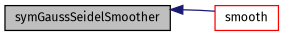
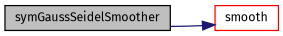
  digraph {
    rankdir=LR
    fontname="Fira Sans"
    node [fontname="Fira Sans" fontsize=10 shape=record]
    n1 [color=black fillcolor=grey75 fontcolor=black height=0.2 label=symGaussSeidelSmoother style=filled width=0.4]
    n2 [color=red height=0.2 label=smooth width=0.4]
-   n2 -> n1 [color=midnightblue fontname="Fira Sans" fontsize=10 labelfontname=Helvetica labelfontsize=10 style=solid]
+   n1 -> n2 [color=midnightblue fontname="Fira Sans" fontsize=10 labelfontname=Helvetica labelfontsize=10 style=solid]
  }
